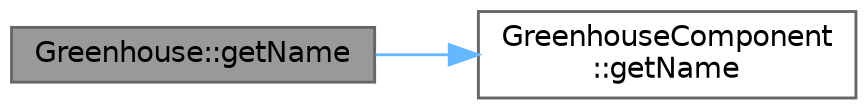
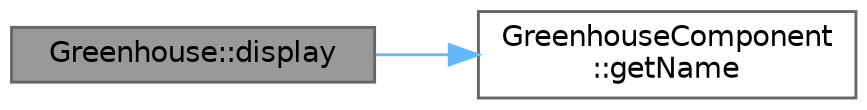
  digraph {
    rankdir=LR
    node [fontname=Helvetica fontsize=10 shape=box style=filled]
-   n1 [color=gray40 fillcolor=grey60 fontcolor=black height=0.2 label="Greenhouse::getName" width=0.4]
+   n1 [color=gray40 fillcolor=grey60 fontcolor=black height=0.2 label="Greenhouse::display" width=0.4]
    n2 [color=grey40 fillcolor=white height=0.2 label="GreenhouseComponent\l::getName" width=0.4]
    n1 -> n2 [color=steelblue1 fontname=Helvetica fontsize=10 labelfontname=Helvetica labelfontsize=10 style=solid]
  }
